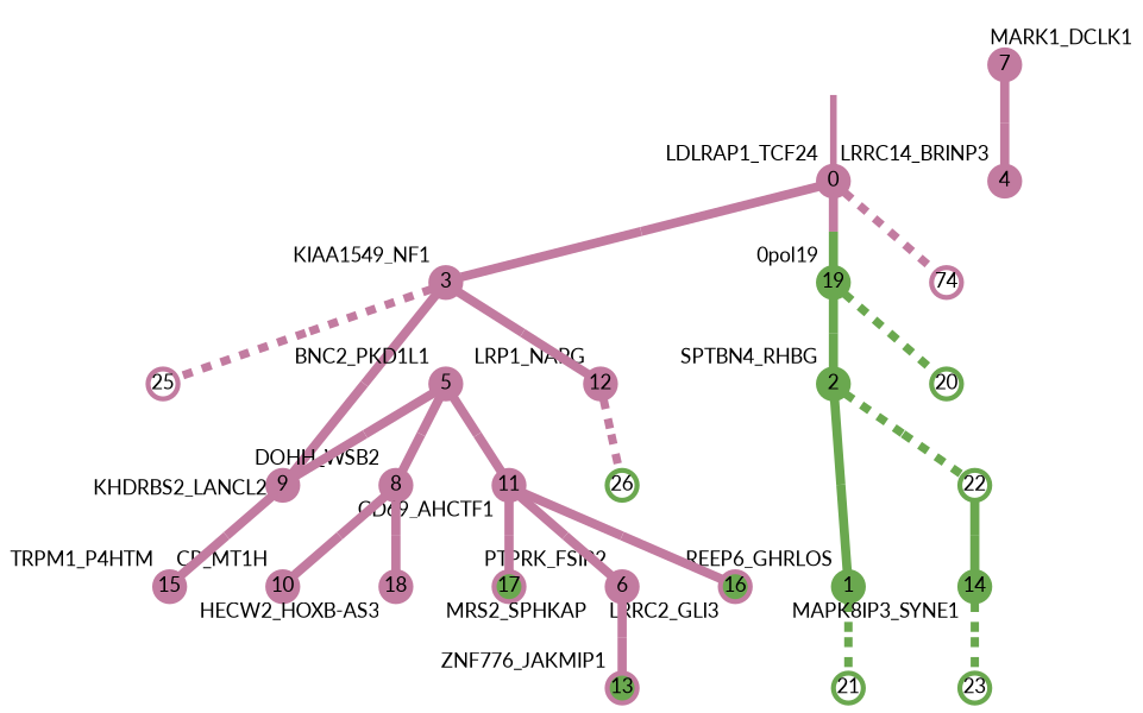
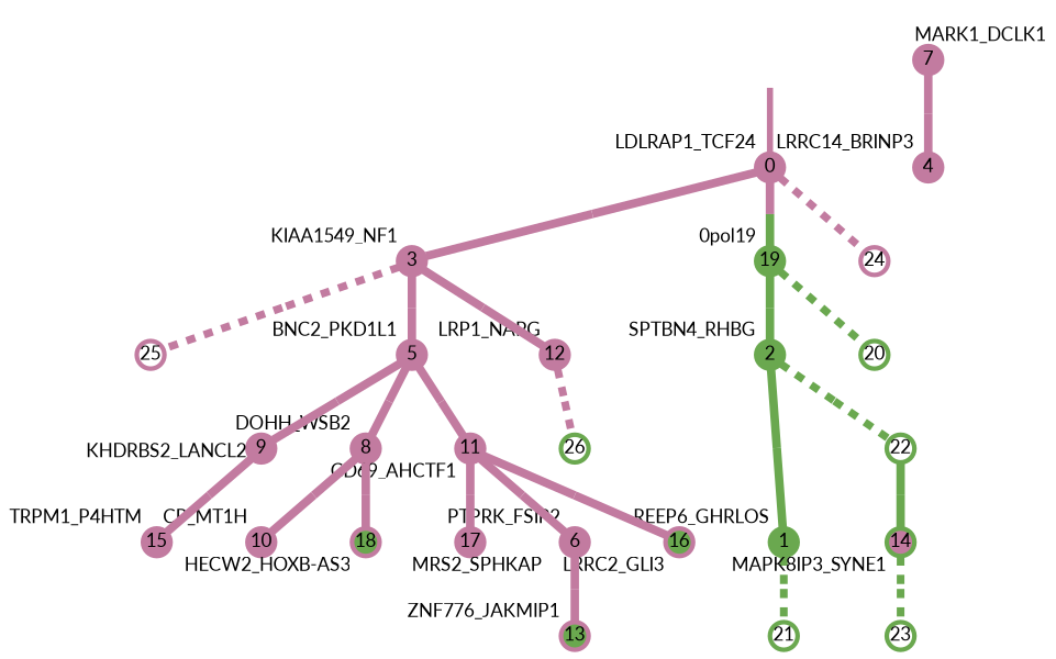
  strict digraph {
    forcelabels=true
    nodesep=0.7
    rankdir=TB
    ranksep=0.6
    splines=false
    node [color="#c27ba0ff" fillcolor="#c27ba0ff" fixedsize=true fontname=Lato fontsize="12pt" penwidth=3 shape=circle style=filled]
    edge [arrowsize=0 color="#c27ba0ff;0.5:#c27ba0ff" minlen=1.045454502105713 penwidth=5.5 style=solid]
    0 [height=0.25 xlabel=LDLRAP1_TCF24]
    3 [height=0.25 xlabel=KIAA1549_NF1]
    19 [color="#6aa84fff" fillcolor="#6aa84fff" height=0.25 xlabel="0pol19"]
-   24 [height=0.25 style=solid label=74]
+   24 [height=0.25 style=solid]
    5 [height=0.25 xlabel=BNC2_PKD1L1]
    12 [height=0.25 xlabel=LRP1_NAPG]
    25 [height=0.25 style=solid]
    2 [color="#6aa84fff" fillcolor="#6aa84fff" height=0.25 xlabel=SPTBN4_RHBG]
    20 [color="#6aa84fff" fillcolor="#6aa84fff" height=0.25 style=solid]
    8 [height=0.25 xlabel=DOHH_WSB2]
    9 [height=0.25 xlabel=KHDRBS2_LANCL2]
    11 [height=0.25 xlabel=CD69_AHCTF1]
    7 [height=0.25 xlabel=MARK1_DCLK1]
    4 [height=0.25 xlabel=LRRC14_BRINP3]
    26 [color="#6aa84fff" height=0.25 style=solid]
    1 [color="#6aa84fff" fillcolor="#6aa84fff" height=0.25 xlabel=REEP6_GHRLOS]
    22 [color="#6aa84fff" fillcolor="#6aa84fff" height=0.25 style=solid]
    21 [color="#6aa84fff" fillcolor="#6aa84fff" height=0.25 style=solid]
-   14 [color="#6aa84fff" fillcolor="#6aa84fff" height=0.25 xlabel=MAPK8IP3_SYNE1]
+   14 [color="#6aa84fff" height=0.25 xlabel=MAPK8IP3_SYNE1]
    23 [color="#6aa84fff" fillcolor="#6aa84fff" height=0.25 style=solid]
    10 [height=0.25 xlabel=CP_MT1H]
-   18 [height=0.25 xlabel="HECW2_HOXB-AS3"]
+   18 [fillcolor="#6aa84fff" height=0.25 xlabel="HECW2_HOXB-AS3"]
    15 [height=0.25 xlabel=TRPM1_P4HTM]
    6 [height=0.25 xlabel=PTPRK_FSIP2]
    16 [fillcolor="#6aa84fff" height=0.25 xlabel=LRRC2_GLI3]
-   17 [fillcolor="#6aa84fff" height=0.25 xlabel=MRS2_SPHKAP]
+   17 [height=0.25 xlabel=MRS2_SPHKAP]
    13 [fillcolor="#6aa84fff" height=0.25 xlabel=ZNF776_JAKMIP1]
    normal [style=invis xlabel=LDLRAP1_TCF24 color="" fillcolor="" fixedsize="" fontname="" fontsize="" shape=""]
    0 -> 3 [minlen=1.0]
    0 -> 19 [color="#c27ba0ff;0.5:#6aa84fff"]
    0 -> 24 [penwidth=5 style=dashed]
-   3 -> 9 [minlen=1.3272727727890015]
+   3 -> 5 [minlen=1.3272727727890015]
    3 -> 12 [minlen=1.1272727251052856]
    3 -> 25 [penwidth=5 style=dashed]
    19 -> 2 [color="#6aa84fff;0.5:#6aa84fff" minlen=1.0]
    19 -> 20 [color="#6aa84fff;0.5:#6aa84fff" penwidth=5 style=dashed]
    5 -> 8 [minlen=1.2000000476837158]
    5 -> 9 [minlen=1.2000000476837158]
    5 -> 11 [minlen=1.1454545259475708]
    12 -> 26 [penwidth=5 style=dashed]
    2 -> 1 [color="#6aa84fff;0.5:#6aa84fff" minlen=2.745454788208008]
    2 -> 22 [color="#6aa84fff;0.5:#6aa84fff" penwidth=5 style=dashed]
    8 -> 10 [minlen=1.163636326789856]
    8 -> 18 [minlen=1.0909091234207153]
    9 -> 15 [minlen=1.1090909242630005]
    11 -> 6 [minlen=1.2909090518951416]
    11 -> 16 [minlen=1.1090909242630005]
    11 -> 17 [minlen=1.0909091234207153]
    7 -> 4 [minlen=1.454545497894287]
    1 -> 21 [color="#6aa84fff;0.5:#6aa84fff" penwidth=5 style=dashed]
    22 -> 14 [color="#6aa84fff;0.5:#6aa84fff" minlen=1.0]
    14 -> 23 [color="#6aa84fff;0.5:#6aa84fff" penwidth=5 style=dashed]
    6 -> 13 [minlen=1.1272727251052856]
    normal -> 0 [color="#c27ba0ff" penwidth=4 minlen=""]
  }
